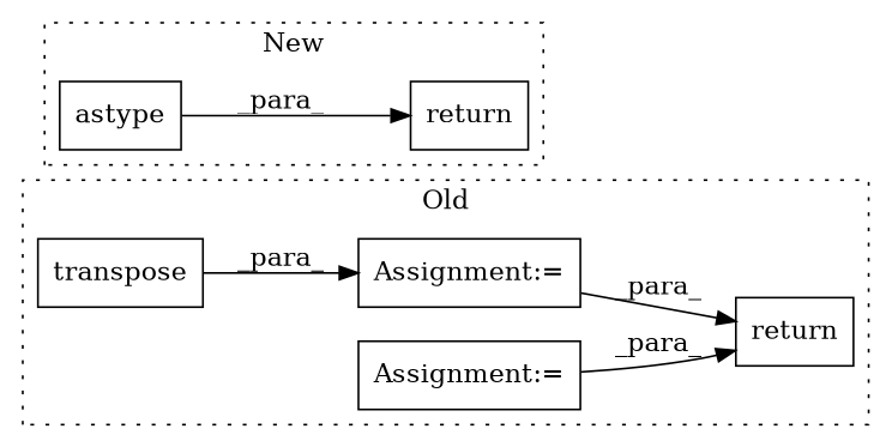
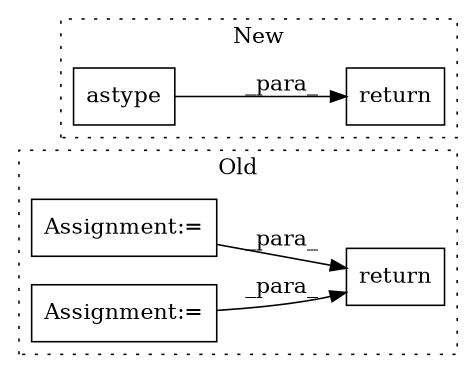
  digraph {
    rankdir=LR
    node [a=32 l=7 shape=box]
-   n1 [l="15,2" label=transpose s="4398,4442"]
    n2 [a=7 l=1 label="Assignment:=" s=4391]
    n3 [a=41 label=return s=4450]
    n4 [a=7 l=5 label="Assignment:=" s=4291]
    n5 [l="7,1" label=astype s="14926,14946"]
    n6 [a=41 label=return s=14898]
    subgraph cluster_1 {
      label=Old
      style=dotted
-     n1
      n2
      n3
      n4
    }
    subgraph cluster_2 {
      label=New
      style=dotted
      n5
      n6
    }
-   n1 -> n2 [label=_para_]
    n2 -> n3 [label=_para_]
    n4 -> n3 [label=_para_]
    n5 -> n6 [label=_para_]
  }
